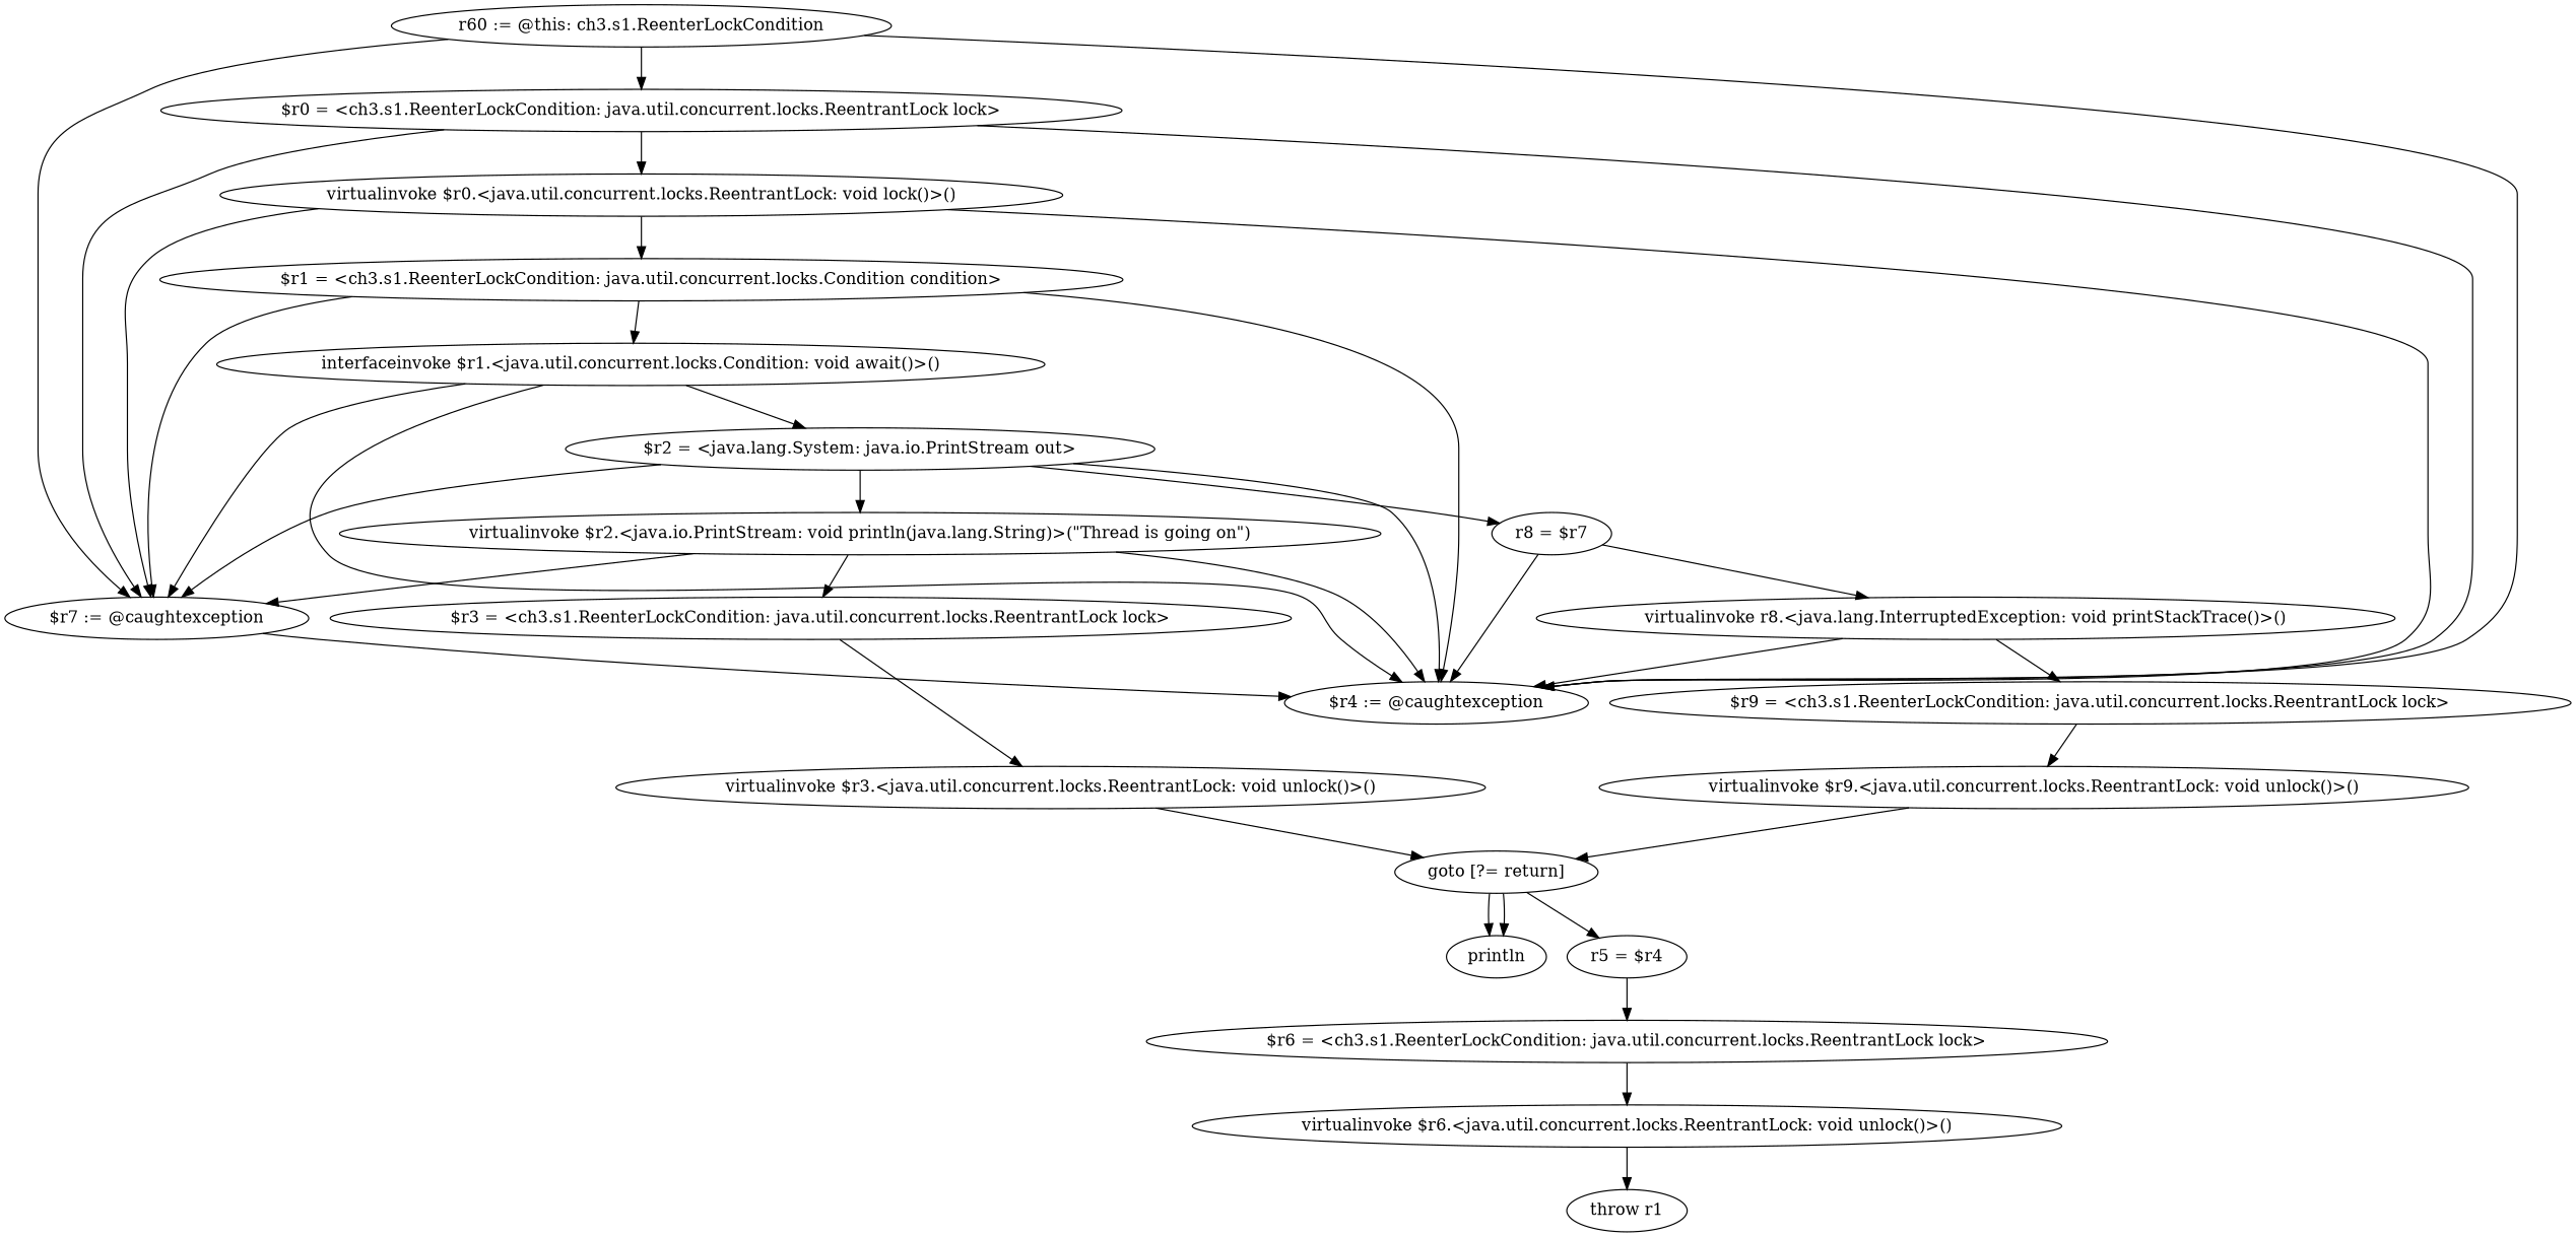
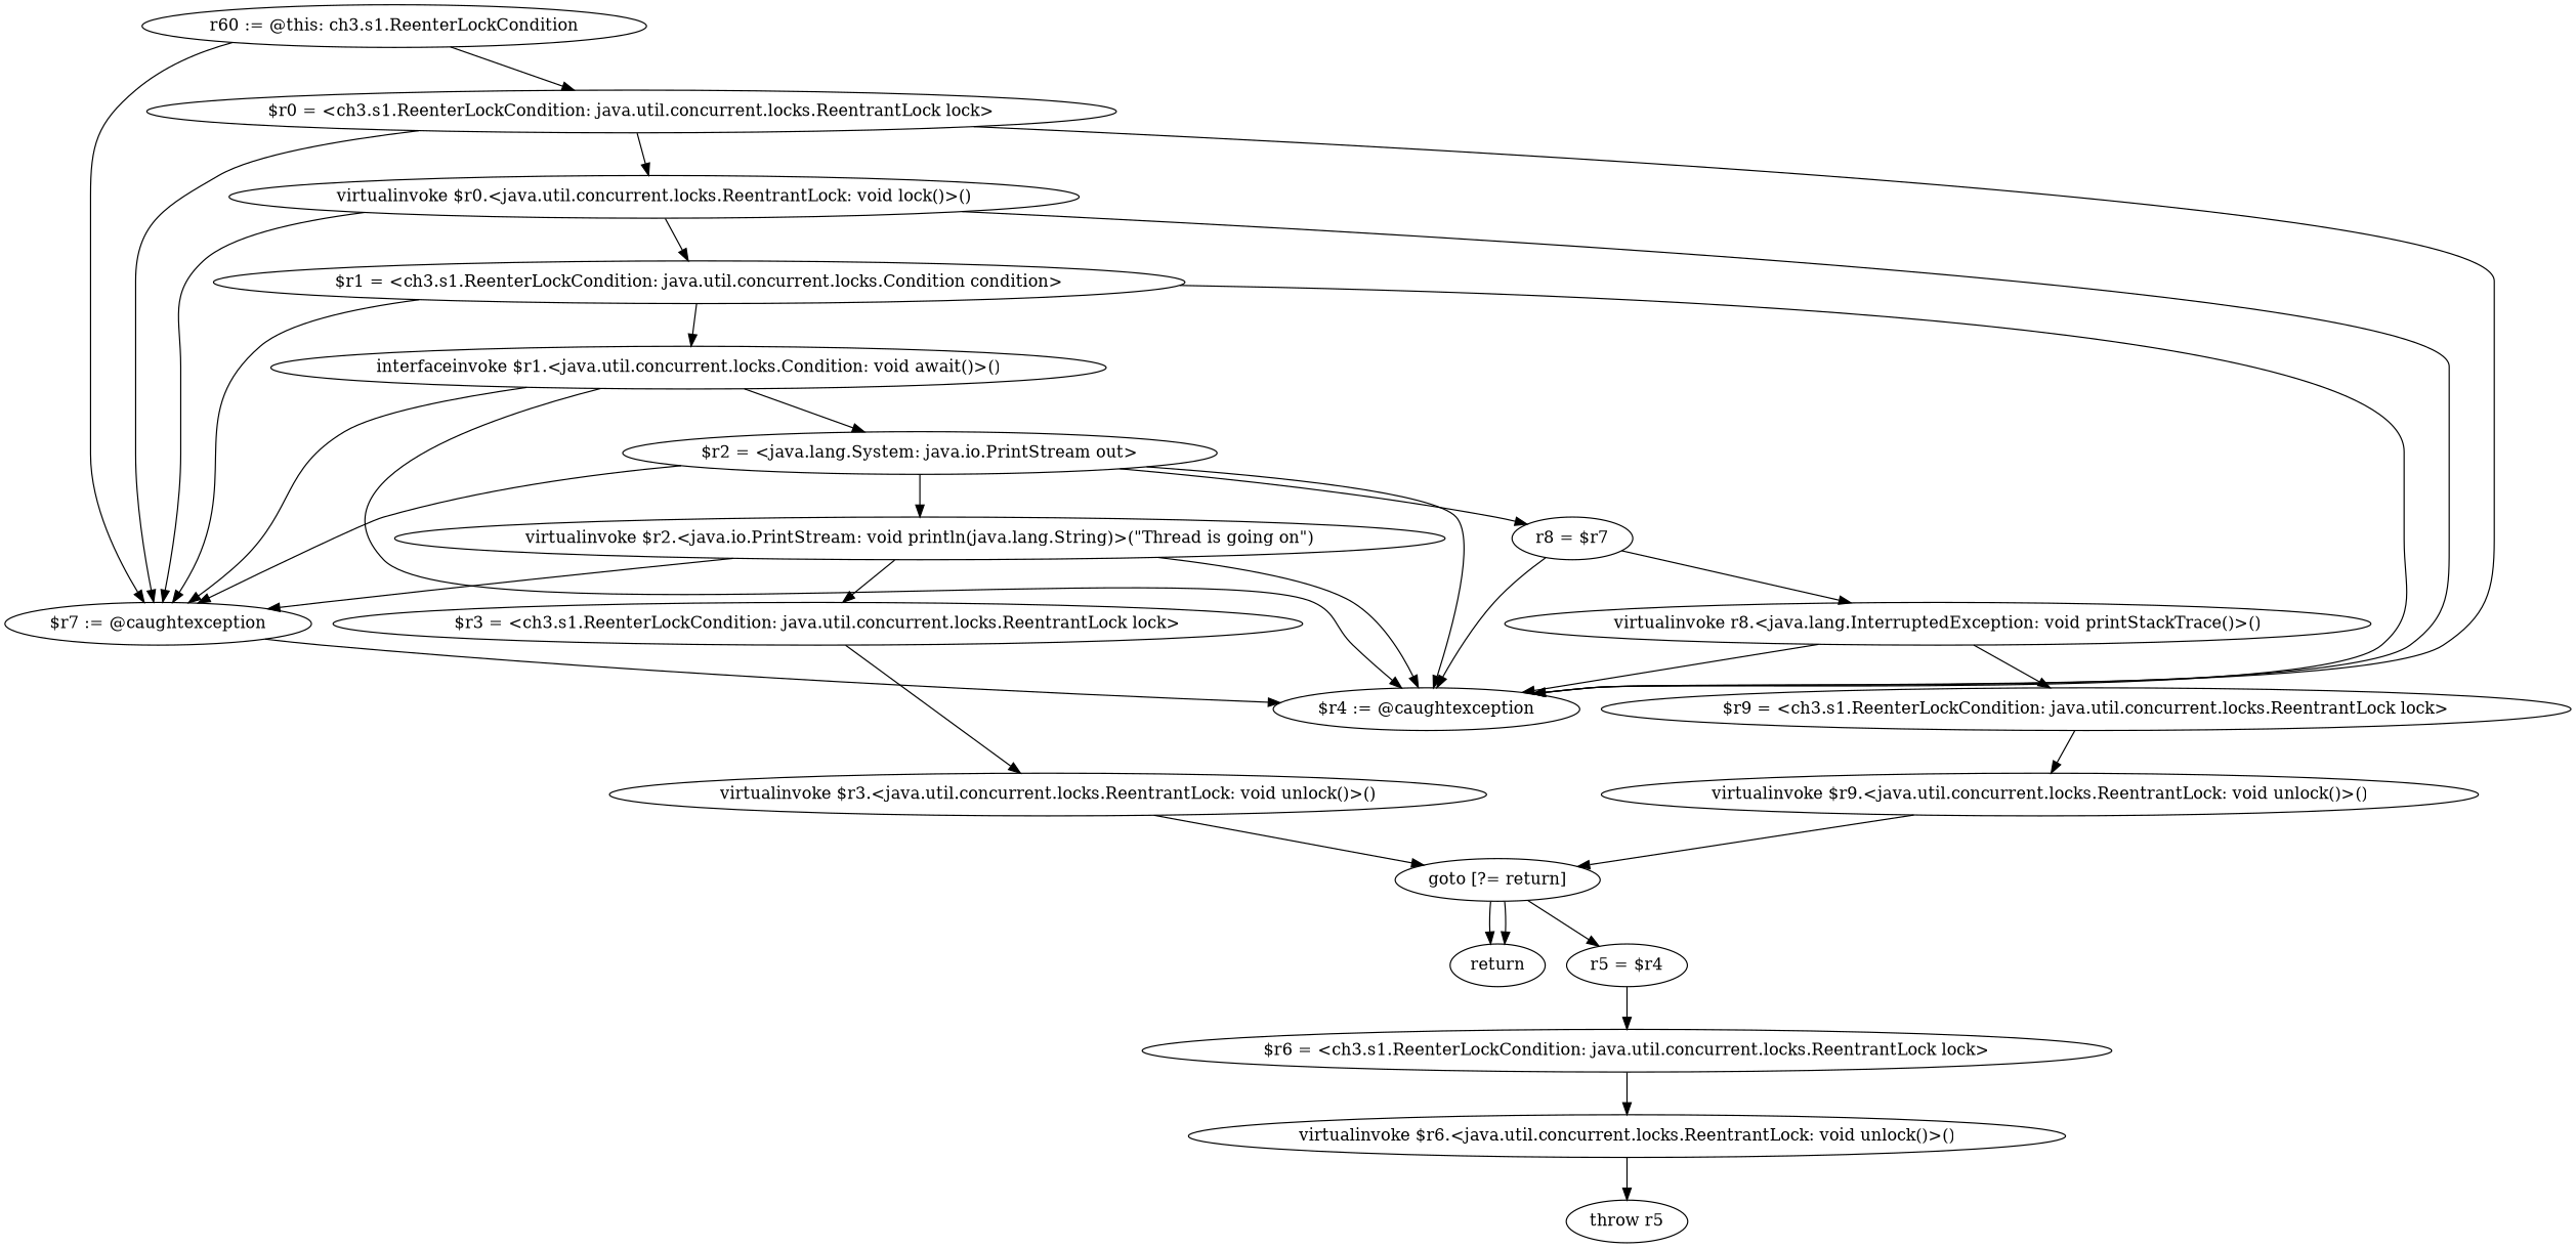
  digraph {
    n1 [label="r60 := @this: ch3.s1.ReenterLockCondition"]
    "$r0 = <ch3.s1.ReenterLockCondition: java.util.concurrent.locks.ReentrantLock lock>"
    "$r7 := @caughtexception"
    "$r4 := @caughtexception"
    "virtualinvoke $r0.<java.util.concurrent.locks.ReentrantLock: void lock()>()"
    "$r1 = <ch3.s1.ReenterLockCondition: java.util.concurrent.locks.Condition condition>"
    "interfaceinvoke $r1.<java.util.concurrent.locks.Condition: void await()>()"
    "$r2 = <java.lang.System: java.io.PrintStream out>"
    "virtualinvoke $r2.<java.io.PrintStream: void println(java.lang.String)>(\"Thread is going on\")"
    "r8 = $r7"
    "$r3 = <ch3.s1.ReenterLockCondition: java.util.concurrent.locks.ReentrantLock lock>"
    "virtualinvoke $r3.<java.util.concurrent.locks.ReentrantLock: void unlock()>()"
    "goto [?= return]"
-   return [label=println]
+   return
    "r5 = $r4"
    "virtualinvoke r8.<java.lang.InterruptedException: void printStackTrace()>()"
    "$r9 = <ch3.s1.ReenterLockCondition: java.util.concurrent.locks.ReentrantLock lock>"
    "virtualinvoke $r9.<java.util.concurrent.locks.ReentrantLock: void unlock()>()"
    "$r6 = <ch3.s1.ReenterLockCondition: java.util.concurrent.locks.ReentrantLock lock>"
    "virtualinvoke $r6.<java.util.concurrent.locks.ReentrantLock: void unlock()>()"
-   "throw r5" [label="throw r1"]
+   "throw r5"
    n1 -> "$r0 = <ch3.s1.ReenterLockCondition: java.util.concurrent.locks.ReentrantLock lock>"
    n1 -> "$r7 := @caughtexception"
-   n1 -> "$r4 := @caughtexception"
    "$r0 = <ch3.s1.ReenterLockCondition: java.util.concurrent.locks.ReentrantLock lock>" -> "$r7 := @caughtexception"
    "$r0 = <ch3.s1.ReenterLockCondition: java.util.concurrent.locks.ReentrantLock lock>" -> "$r4 := @caughtexception"
    "$r0 = <ch3.s1.ReenterLockCondition: java.util.concurrent.locks.ReentrantLock lock>" -> "virtualinvoke $r0.<java.util.concurrent.locks.ReentrantLock: void lock()>()"
    "$r7 := @caughtexception" -> "$r4 := @caughtexception"
    "virtualinvoke $r0.<java.util.concurrent.locks.ReentrantLock: void lock()>()" -> "$r7 := @caughtexception"
    "virtualinvoke $r0.<java.util.concurrent.locks.ReentrantLock: void lock()>()" -> "$r4 := @caughtexception"
    "virtualinvoke $r0.<java.util.concurrent.locks.ReentrantLock: void lock()>()" -> "$r1 = <ch3.s1.ReenterLockCondition: java.util.concurrent.locks.Condition condition>"
    "$r1 = <ch3.s1.ReenterLockCondition: java.util.concurrent.locks.Condition condition>" -> "$r7 := @caughtexception"
    "$r1 = <ch3.s1.ReenterLockCondition: java.util.concurrent.locks.Condition condition>" -> "$r4 := @caughtexception"
    "$r1 = <ch3.s1.ReenterLockCondition: java.util.concurrent.locks.Condition condition>" -> "interfaceinvoke $r1.<java.util.concurrent.locks.Condition: void await()>()"
    "interfaceinvoke $r1.<java.util.concurrent.locks.Condition: void await()>()" -> "$r7 := @caughtexception"
    "interfaceinvoke $r1.<java.util.concurrent.locks.Condition: void await()>()" -> "$r4 := @caughtexception"
    "interfaceinvoke $r1.<java.util.concurrent.locks.Condition: void await()>()" -> "$r2 = <java.lang.System: java.io.PrintStream out>"
    "$r2 = <java.lang.System: java.io.PrintStream out>" -> "$r7 := @caughtexception"
    "$r2 = <java.lang.System: java.io.PrintStream out>" -> "$r4 := @caughtexception"
    "$r2 = <java.lang.System: java.io.PrintStream out>" -> "virtualinvoke $r2.<java.io.PrintStream: void println(java.lang.String)>(\"Thread is going on\")"
    "$r2 = <java.lang.System: java.io.PrintStream out>" -> "r8 = $r7"
    "virtualinvoke $r2.<java.io.PrintStream: void println(java.lang.String)>(\"Thread is going on\")" -> "$r7 := @caughtexception"
    "virtualinvoke $r2.<java.io.PrintStream: void println(java.lang.String)>(\"Thread is going on\")" -> "$r4 := @caughtexception"
    "virtualinvoke $r2.<java.io.PrintStream: void println(java.lang.String)>(\"Thread is going on\")" -> "$r3 = <ch3.s1.ReenterLockCondition: java.util.concurrent.locks.ReentrantLock lock>"
    "r8 = $r7" -> "$r4 := @caughtexception"
    "r8 = $r7" -> "virtualinvoke r8.<java.lang.InterruptedException: void printStackTrace()>()"
    "$r3 = <ch3.s1.ReenterLockCondition: java.util.concurrent.locks.ReentrantLock lock>" -> "virtualinvoke $r3.<java.util.concurrent.locks.ReentrantLock: void unlock()>()"
    "virtualinvoke $r3.<java.util.concurrent.locks.ReentrantLock: void unlock()>()" -> "goto [?= return]"
    "goto [?= return]" -> return
    "goto [?= return]" -> return
    "goto [?= return]" -> "r5 = $r4"
    "r5 = $r4" -> "$r6 = <ch3.s1.ReenterLockCondition: java.util.concurrent.locks.ReentrantLock lock>"
    "virtualinvoke r8.<java.lang.InterruptedException: void printStackTrace()>()" -> "$r4 := @caughtexception"
    "virtualinvoke r8.<java.lang.InterruptedException: void printStackTrace()>()" -> "$r9 = <ch3.s1.ReenterLockCondition: java.util.concurrent.locks.ReentrantLock lock>"
    "$r9 = <ch3.s1.ReenterLockCondition: java.util.concurrent.locks.ReentrantLock lock>" -> "virtualinvoke $r9.<java.util.concurrent.locks.ReentrantLock: void unlock()>()"
    "virtualinvoke $r9.<java.util.concurrent.locks.ReentrantLock: void unlock()>()" -> "goto [?= return]"
    "$r6 = <ch3.s1.ReenterLockCondition: java.util.concurrent.locks.ReentrantLock lock>" -> "virtualinvoke $r6.<java.util.concurrent.locks.ReentrantLock: void unlock()>()"
    "virtualinvoke $r6.<java.util.concurrent.locks.ReentrantLock: void unlock()>()" -> "throw r5"
  }
